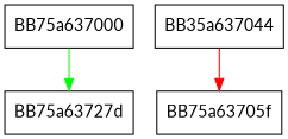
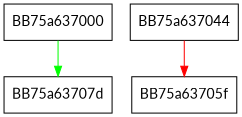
  digraph {
    fontname=Lato
    splines=ortho
    node [fontname=Lato shape=box]
    edge [fontname=Lato]
    BB75a637000
-   BB75a63707d [label=BB75a63727d]
-   BB75a637044 [label=BB35a637044]
+   BB75a63707d
+   BB75a637044
    BB75a63705f
    BB75a637000 -> BB75a63707d [color=green]
    BB75a637044 -> BB75a63705f [color=red]
  }
